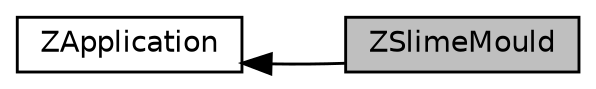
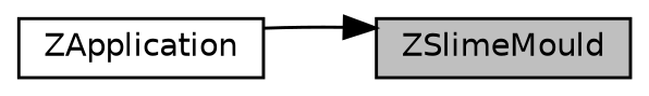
  digraph {
    rankdir=LR
    node [color=black fontname=Helvetica fontsize=10 shape=box style=filled]
    n1 [fillcolor=white height=0.2 label=ZApplication width=0.4]
    n2 [fillcolor=grey75 fontcolor=black height=0.2 label=ZSlimeMould width=0.4]
-   n1 -> n2 [dir=back fontname=Helvetica fontsize=10 labelfontname=Helvetica labelfontsize=10 shape=plaintext style=solid]
+   n2 -> n1 [dir=back fontname=Helvetica fontsize=10 labelfontname=Helvetica labelfontsize=10 shape=plaintext style=solid]
  }
